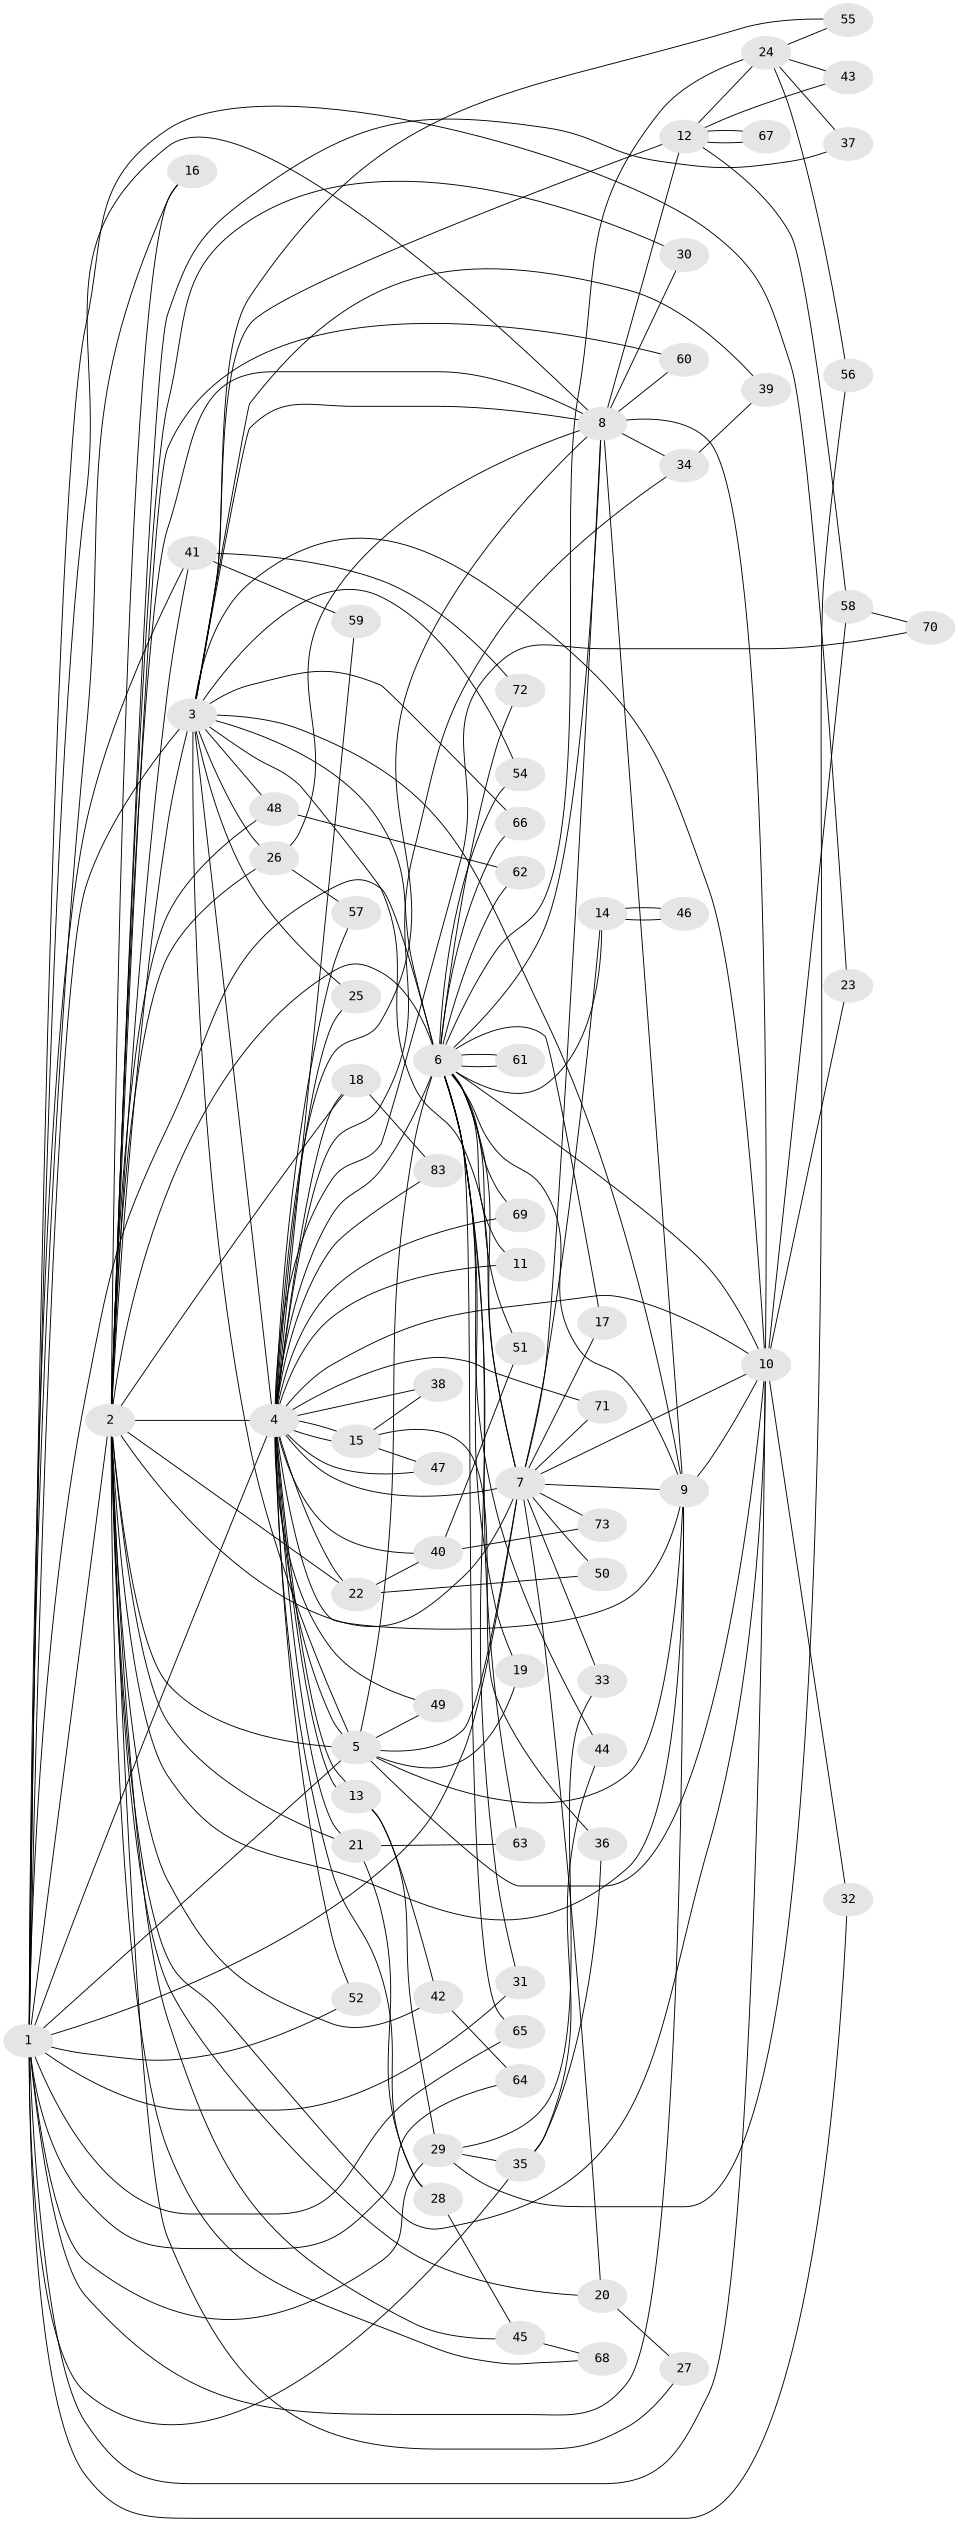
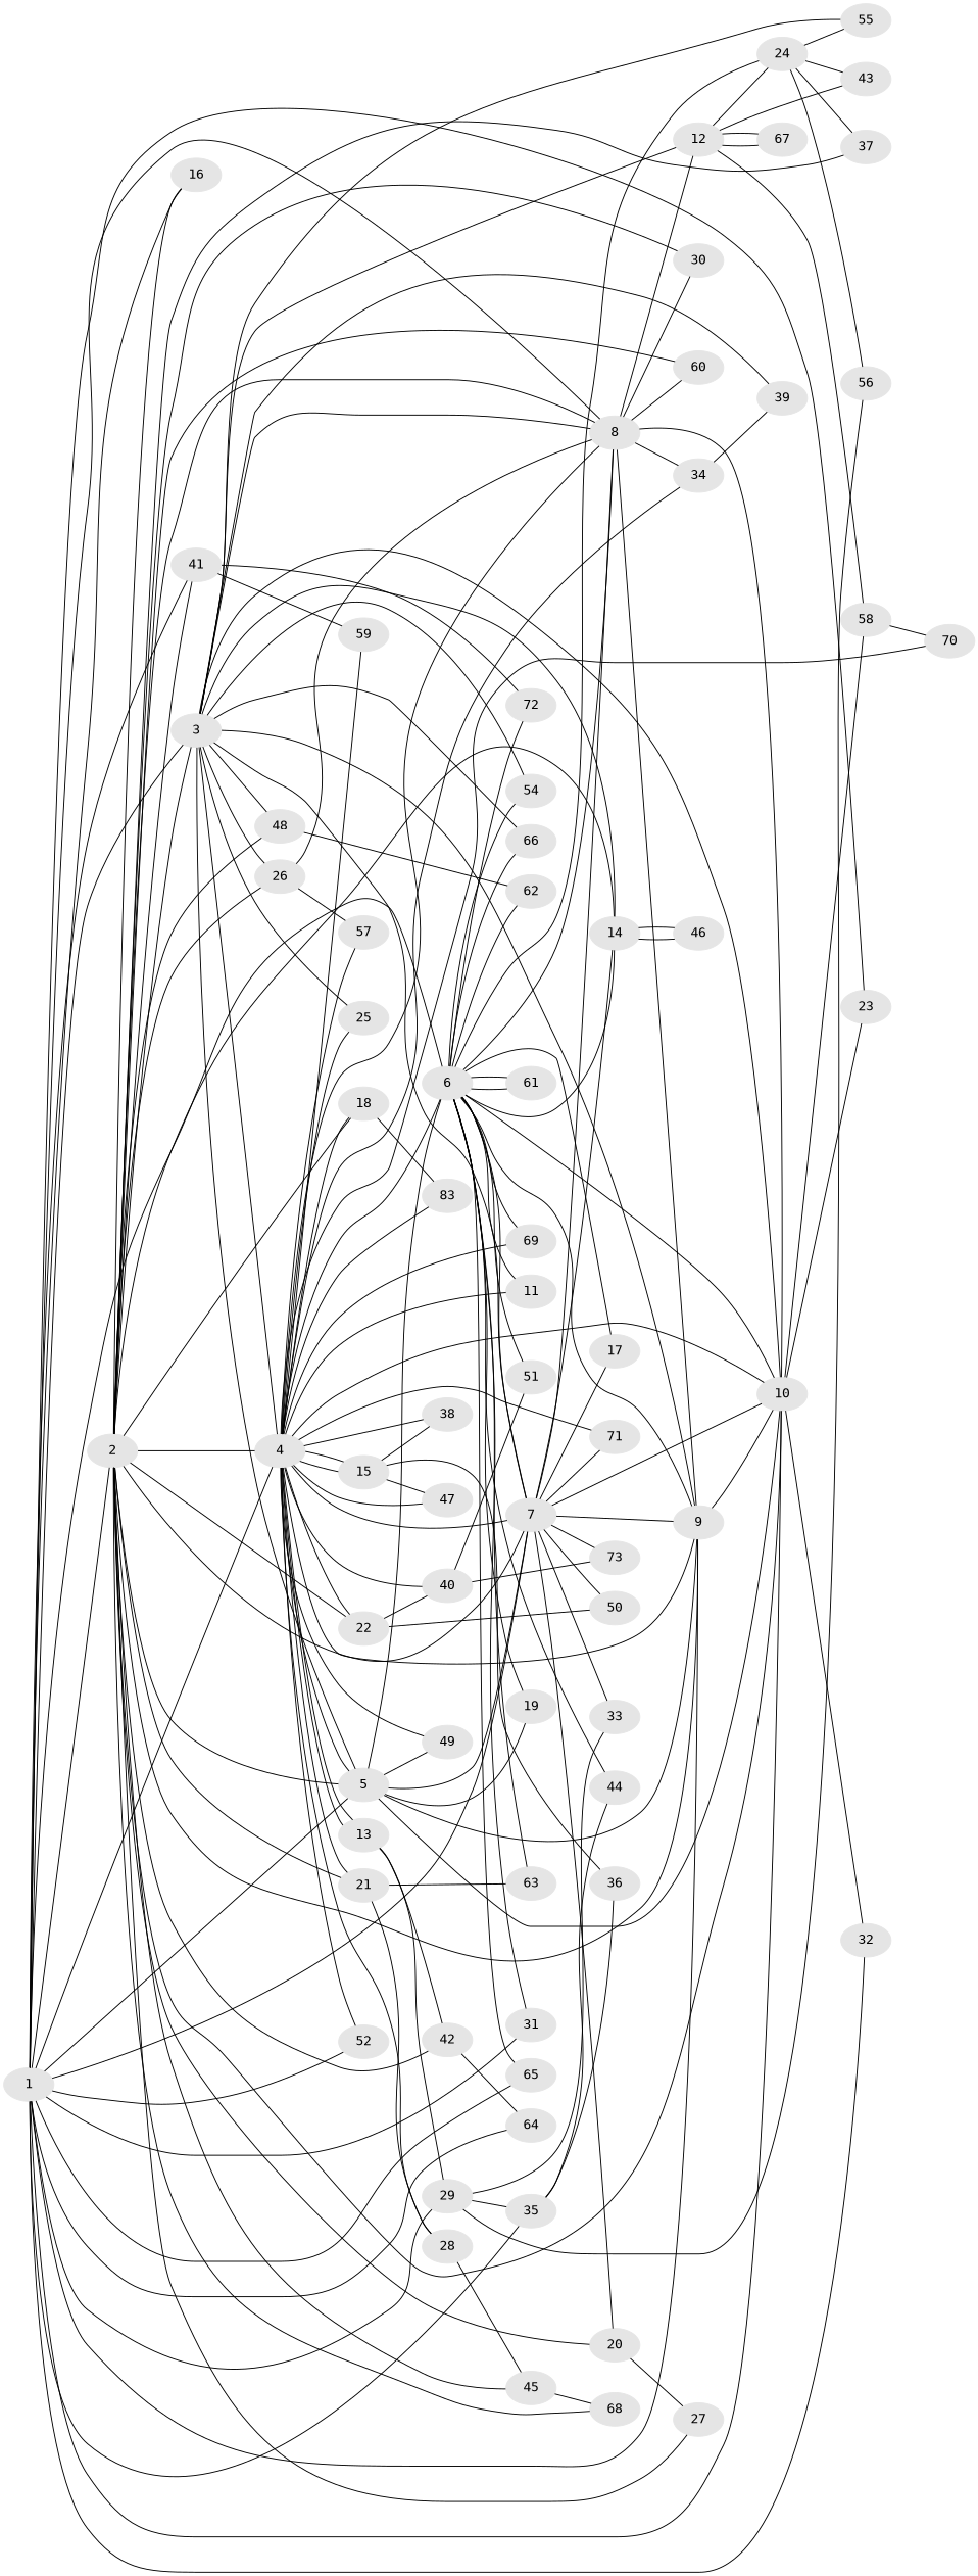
  graph {
    fontname="DejaVu Sans Mono"
    rankdir=LR
    node [color=gray90 fontname="DejaVu Sans Mono" style=filled]
    edge [fontname="DejaVu Sans Mono"]
    1
    2
    3
    4
    5
    6
    7
    8
    9
    10
    16
    23
    29
    31
    32
    35
    41
    52
    64
    65
    18
    20
    21
    22
    26
    27
    30
    37
    42
    45
    48
    60
    68
    12
    25
    39
    54
    55
    66
    11
    13
    15
    28
    34
    38
    40
    47
    49
    n49 [label=83]
    57
    59
    69
    70
    71
    19
    14
    17
    24
    44
    51
    61
    62
    63
    72
    33
    50
    73
    58
    56
    36
    43
    67
    46
    1 -- 2
    1 -- 3
    1 -- 4
    1 -- 5
    1 -- 6
    1 -- 7
    1 -- 8
    1 -- 9
    1 -- 10
    1 -- 16
    1 -- 23
    1 -- 29
    1 -- 31
    1 -- 32
    1 -- 35
    1 -- 41
    1 -- 52
    1 -- 64
    1 -- 65
    2 -- 3
    2 -- 4
    2 -- 5
-   2 -- 6
+   2 -- 14
    2 -- 7
    2 -- 8
    2 -- 9
    2 -- 10
    2 -- 16
    2 -- 41
    2 -- 18
    2 -- 20
    2 -- 21
    2 -- 22
    2 -- 26
    2 -- 27
    2 -- 30
    2 -- 37
    2 -- 42
    2 -- 45
    2 -- 48
    2 -- 60
    2 -- 68
    3 -- 4
    3 -- 5
-   3 -- 6
+   3 -- 14
    3 -- 7
    3 -- 8
    3 -- 9
    3 -- 10
    3 -- 26
    3 -- 48
    3 -- 12
    3 -- 25
    3 -- 39
    3 -- 54
    3 -- 55
    3 -- 66
    4 -- 5
    4 -- 6
    4 -- 7
    4 -- 8
    4 -- 9
    4 -- 10
    4 -- 52
    4 -- 18
    4 -- 21
    4 -- 22
    4 -- 25
    4 -- 11
    4 -- 13
    4 -- 13
    4 -- 15
    4 -- 15
    4 -- 28
    4 -- 34
    4 -- 38
    4 -- 40
    4 -- 47
    4 -- 49
    4 -- n49
    4 -- 57
    4 -- 59
    4 -- 69
    4 -- 70
    4 -- 71
    5 -- 6
    5 -- 7
    5 -- 9
    5 -- 10
    5 -- 49
    5 -- 19
    6 -- 7
    6 -- 8
    6 -- 9
    6 -- 10
    6 -- 31
    6 -- 65
    6 -- 54
    6 -- 66
    6 -- 11
    6 -- 69
    6 -- 19
    6 -- 14
    6 -- 17
    6 -- 24
    6 -- 44
    6 -- 51
    6 -- 61
    6 -- 61
    6 -- 62
    6 -- 63
    6 -- 72
    7 -- 8
    7 -- 9
    7 -- 10
    7 -- 20
    7 -- 71
    7 -- 14
    7 -- 17
    7 -- 33
    7 -- 50
    7 -- 73
    8 -- 9
    8 -- 10
    8 -- 30
    8 -- 60
    8 -- 12
    8 -- 34
    9 -- 10
    10 -- 23
    10 -- 32
    10 -- 58
    29 -- 35
    29 -- 33
    29 -- 56
    35 -- 44
    35 -- 36
    41 -- 59
    41 -- 72
    18 -- n49
    20 -- 27
    21 -- 28
    21 -- 63
    22 -- 40
    22 -- 50
    26 -- 8
    26 -- 57
    42 -- 64
    45 -- 68
    48 -- 62
    12 -- 24
    12 -- 58
    12 -- 43
    12 -- 67
    12 -- 67
    13 -- 29
    13 -- 42
    15 -- 38
    15 -- 47
    15 -- 36
    28 -- 45
    34 -- 39
    40 -- 51
    40 -- 73
    14 -- 46
    14 -- 46
    24 -- 37
    24 -- 55
    24 -- 56
    24 -- 43
    58 -- 70
  }
